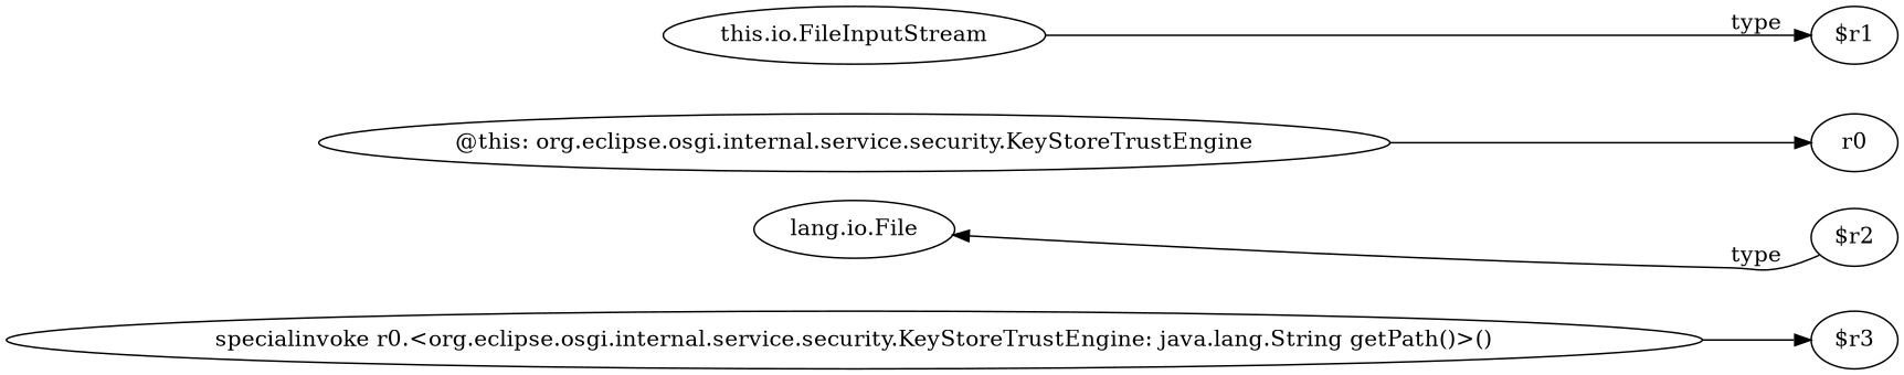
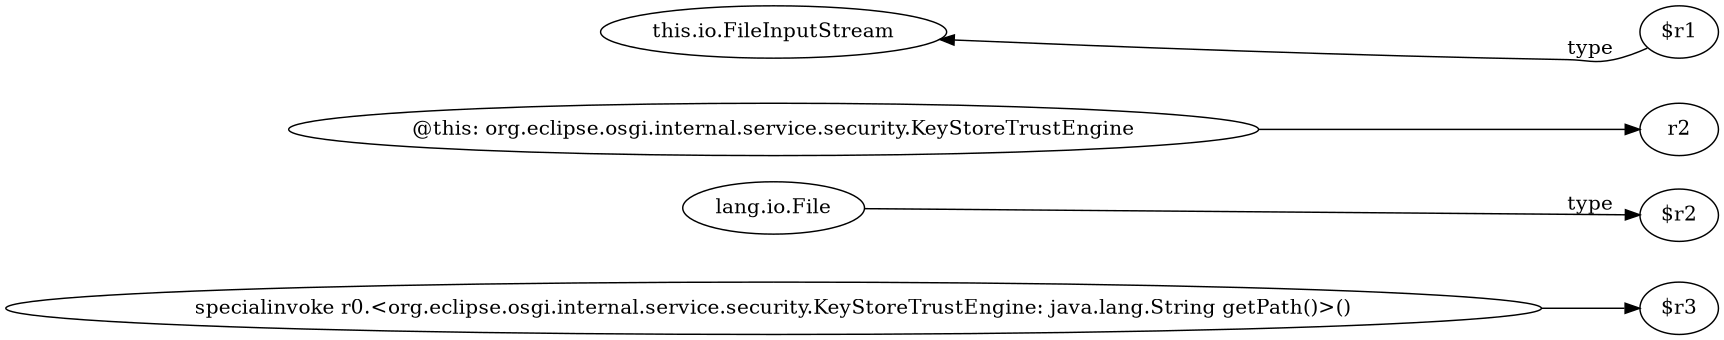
  digraph {
    rankdir=LR
    n1 [label="specialinvoke r0.<org.eclipse.osgi.internal.service.security.KeyStoreTrustEngine: java.lang.String getPath()>()"]
    n2 [label="$r3"]
    n3 [label="lang.io.File"]
    n4 [label="$r2"]
    n5 [label="@this: org.eclipse.osgi.internal.service.security.KeyStoreTrustEngine"]
-   n6 [label=r0]
+   n6 [label=r2]
    n7 [label="this.io.FileInputStream"]
    n8 [label="$r1"]
    n1 -> n2
-   n4 -> n3 [label=type]
+   n3 -> n4 [label=type]
    n5 -> n6
-   n7 -> n8 [label=type]
+   n8 -> n7 [label=type]
  }
